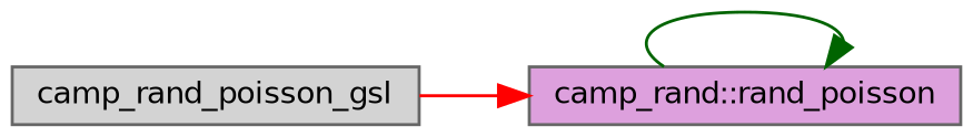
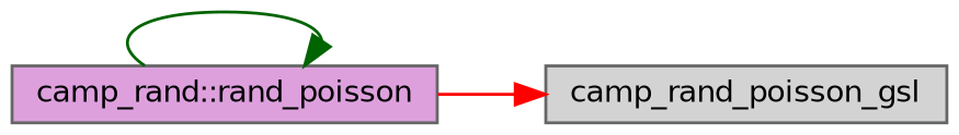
  digraph {
    rankdir=RL
    node [fontname=Helvetica fontsize=10 shape=box style=filled]
    edge [dir=back fontname=Helvetica fontsize=10 labelfontname=Helvetica labelfontsize=10 style=solid]
    n1 [color=gray40 fillcolor=lightgrey fontcolor=black height=0.2 label=camp_rand_poisson_gsl width=0.4]
    n2 [color=grey40 fillcolor=plum height=0.2 label="camp_rand::rand_poisson" width=0.4]
-   n2 -> n1 [color=red]
+   n1 -> n2 [color=red]
    n2 -> n2 [color=darkgreen]
  }
